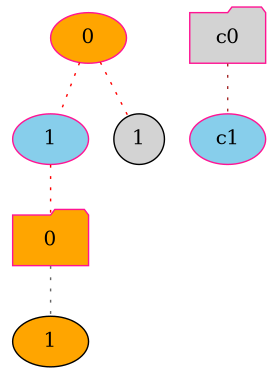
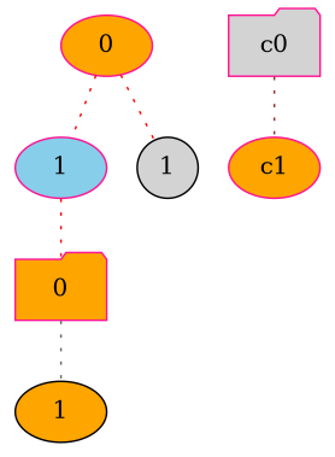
  graph {
    node [style=filled fillcolor=orange color=deeppink shape=ellipse]
    edge [style=dotted color=red]
    n1 [label=0]
    n2 [label=1 fillcolor=skyblue]
    n3 [label=1 fillcolor=lightgrey color=black shape=circle]
    n4 [label=0 shape=folder]
    n5 [label=1 color=black]
    c0 [fillcolor=lightgrey shape=folder]
-   c1 [fillcolor=skyblue]
+   c1
    n1 -- n2
    n1 -- n3
    n2 -- n4
    n4 -- n5 [color=gray40]
    c0 -- c1 [color=brown]
  }
